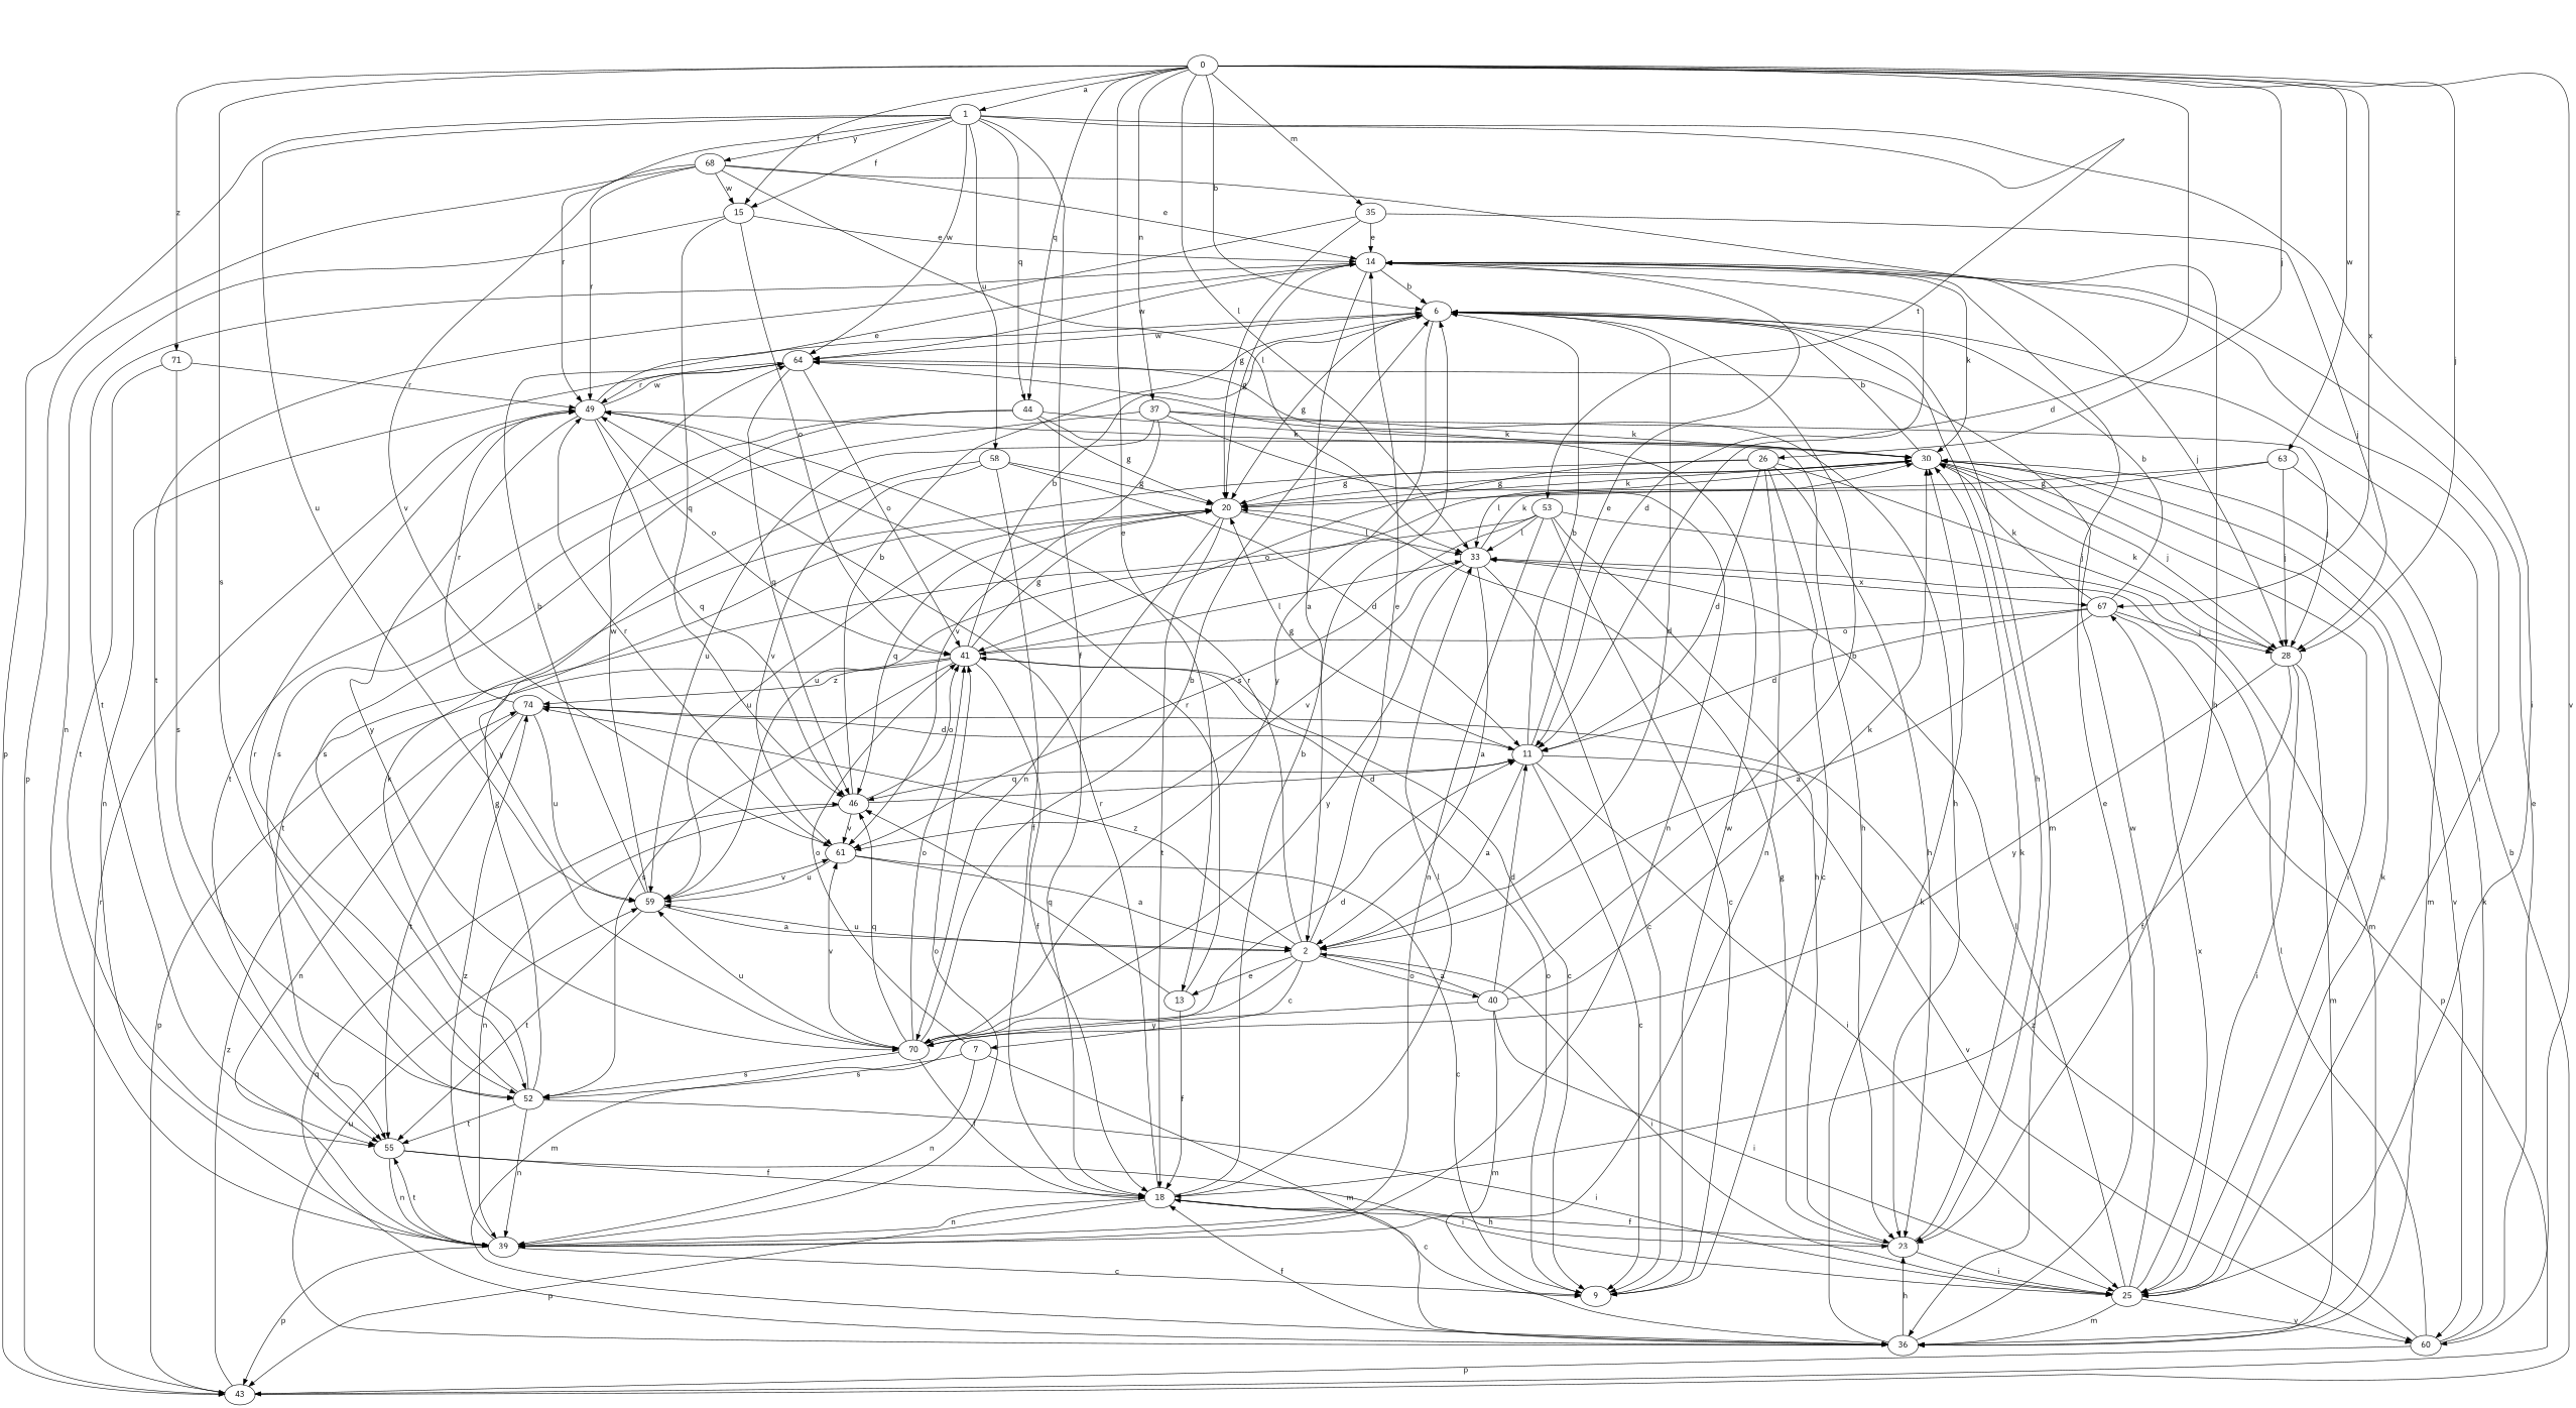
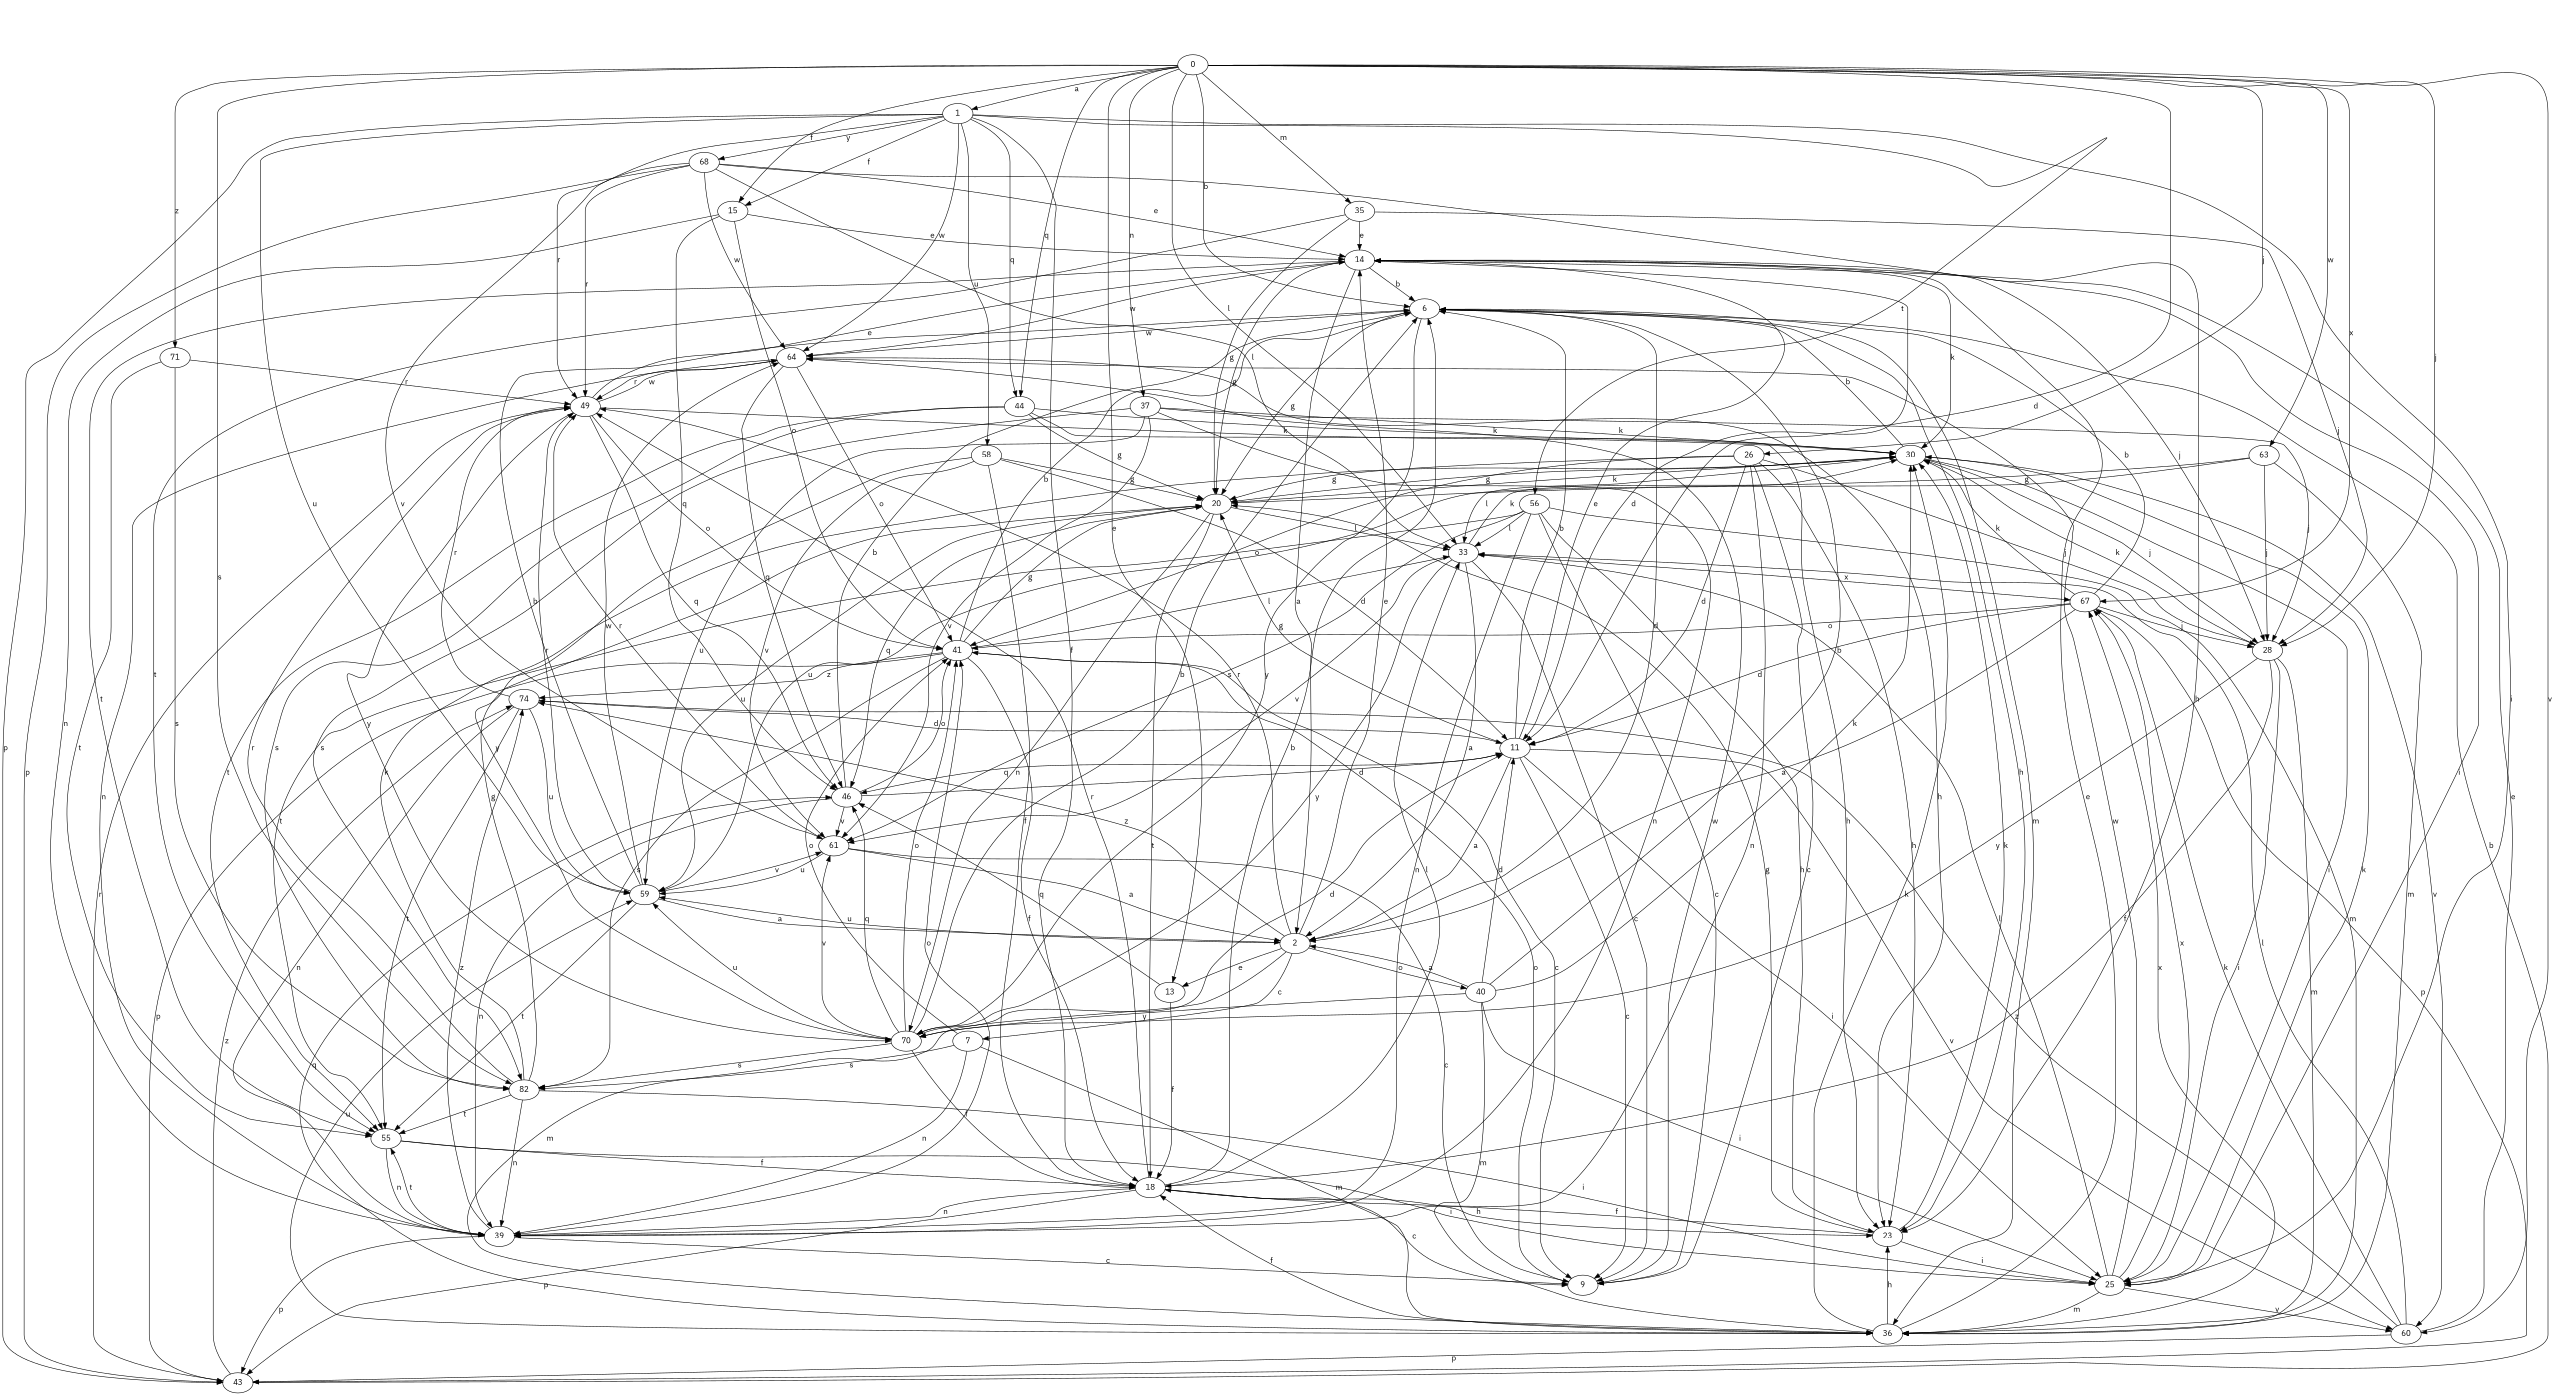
  strict digraph {
    fontname="IBM Plex Sans"
    node [fontname="IBM Plex Sans"]
    edge [fontname="IBM Plex Sans"]
    0
    1
    6
    11
    13
    15
    26
    28
    33
    35
    37
    44
-   52
+   52 [label=82]
    60
    63
    67
    71
    18
    25
    43
    49
-   53
+   53 [label=56]
    58
    59
    64
    68
    2
    36
    20
    23
    70
    14
    9
    46
    39
    41
    30
    61
    55
    74
    7
    40
    0 -> 1 [label=a]
    0 -> 6 [label=b]
    0 -> 11 [label=d]
    0 -> 13 [label=e]
    0 -> 15 [label=f]
    0 -> 26 [label=j]
    0 -> 28 [label=j]
    0 -> 33 [label=l]
    0 -> 35 [label=m]
    0 -> 37 [label=n]
    0 -> 44 [label=q]
    0 -> 52 [label=s]
    0 -> 60 [label=v]
    0 -> 63 [label=w]
    0 -> 67 [label=x]
    0 -> 71 [label=z]
    1 -> 15 [label=f]
    1 -> 44 [label=q]
    1 -> 18 [label=f]
    1 -> 25 [label=i]
    1 -> 43 [label=p]
    1 -> 49 [label=r]
    1 -> 53 [label=t]
    1 -> 58 [label=u]
    1 -> 59 [label=u]
    1 -> 64 [label=w]
    1 -> 68 [label=y]
    6 -> 64 [label=w]
    6 -> 2 [label=d]
    6 -> 36 [label=m]
    6 -> 20 [label=g]
    6 -> 23 [label=h]
    6 -> 70 [label=y]
    11 -> 6 [label=b]
    11 -> 60 [label=v]
    11 -> 25 [label=i]
    11 -> 2 [label=a]
    11 -> 20 [label=g]
    11 -> 14 [label=e]
    11 -> 9 [label=c]
    11 -> 46 [label=q]
    13 -> 18 [label=f]
-   13 -> 49 [label=r]
+   59 -> 49 [label=r]
    13 -> 46 [label=q]
    15 -> 14 [label=e]
    15 -> 46 [label=q]
    15 -> 39 [label=n]
    15 -> 41 [label=o]
    26 -> 11 [label=d]
    26 -> 28 [label=j]
    26 -> 20 [label=g]
    26 -> 23 [label=h]
    26 -> 9 [label=c]
    26 -> 39 [label=n]
    26 -> 41 [label=o]
    28 -> 18 [label=f]
    28 -> 25 [label=i]
    28 -> 36 [label=m]
    28 -> 70 [label=y]
    28 -> 30 [label=k]
    33 -> 67 [label=x]
    33 -> 2 [label=a]
    33 -> 70 [label=y]
    33 -> 9 [label=c]
    33 -> 30 [label=k]
    33 -> 61 [label=v]
    35 -> 28 [label=j]
    35 -> 20 [label=g]
    35 -> 14 [label=e]
    35 -> 55 [label=t]
    37 -> 28 [label=j]
    37 -> 52 [label=s]
    37 -> 59 [label=u]
    37 -> 39 [label=n]
    37 -> 30 [label=k]
    37 -> 61 [label=v]
    44 -> 52 [label=s]
    44 -> 20 [label=g]
    44 -> 23 [label=h]
    44 -> 30 [label=k]
    44 -> 55 [label=t]
    52 -> 25 [label=i]
    52 -> 49 [label=r]
    52 -> 20 [label=g]
    52 -> 39 [label=n]
    52 -> 30 [label=k]
    52 -> 55 [label=t]
    60 -> 33 [label=l]
    60 -> 43 [label=p]
    60 -> 14 [label=e]
-   60 -> 30 [label=k]
+   60 -> 67 [label=k]
    60 -> 74 [label=z]
    63 -> 28 [label=j]
    63 -> 59 [label=u]
    63 -> 36 [label=m]
    63 -> 20 [label=g]
    67 -> 6 [label=b]
    67 -> 11 [label=d]
    67 -> 28 [label=j]
    67 -> 43 [label=p]
    67 -> 2 [label=a]
    67 -> 41 [label=o]
    67 -> 30 [label=k]
    71 -> 52 [label=s]
    71 -> 49 [label=r]
    71 -> 55 [label=t]
    18 -> 6 [label=b]
    18 -> 33 [label=l]
    18 -> 43 [label=p]
    18 -> 49 [label=r]
    18 -> 23 [label=h]
    18 -> 9 [label=c]
    18 -> 39 [label=n]
    25 -> 33 [label=l]
    25 -> 60 [label=v]
    25 -> 67 [label=x]
    25 -> 64 [label=w]
    25 -> 36 [label=m]
    25 -> 30 [label=k]
    43 -> 6 [label=b]
    43 -> 49 [label=r]
    43 -> 74 [label=z]
    49 -> 64 [label=w]
    49 -> 70 [label=y]
    49 -> 14 [label=e]
    49 -> 46 [label=q]
    49 -> 41 [label=o]
    49 -> 30 [label=k]
    53 -> 33 [label=l]
    53 -> 36 [label=m]
    53 -> 23 [label=h]
    53 -> 9 [label=c]
    53 -> 39 [label=n]
    53 -> 61 [label=s]
    53 -> 55 [label=t]
    58 -> 11 [label=d]
    58 -> 18 [label=f]
    58 -> 20 [label=g]
    58 -> 70 [label=y]
    58 -> 61 [label=v]
    59 -> 6 [label=b]
    59 -> 64 [label=w]
    59 -> 2 [label=a]
    59 -> 61 [label=v]
    59 -> 55 [label=t]
    64 -> 49 [label=r]
    64 -> 23 [label=h]
    64 -> 46 [label=q]
    64 -> 39 [label=n]
    64 -> 41 [label=o]
    68 -> 33 [label=l]
    68 -> 43 [label=p]
    68 -> 49 [label=r]
-   68 -> 15 [label=w]
+   68 -> 64 [label=w]
    68 -> 23 [label=h]
    68 -> 14 [label=e]
    68 -> 61 [label=v]
    2 -> 13 [label=e]
-   2 -> 25 [label=i]
    2 -> 49 [label=r]
    2 -> 59 [label=u]
    2 -> 36 [label=m]
    2 -> 14 [label=e]
    2 -> 74 [label=z]
    2 -> 7 [label=c]
    2 -> 40 [label=o]
+   36 -> 67 [label=x]
    36 -> 18 [label=f]
    36 -> 59 [label=u]
    36 -> 23 [label=h]
    36 -> 14 [label=e]
    36 -> 46 [label=q]
    36 -> 30 [label=k]
    20 -> 33 [label=l]
    20 -> 18 [label=t]
    20 -> 59 [label=u]
    20 -> 70 [label=n]
    20 -> 46 [label=q]
    20 -> 30 [label=k]
    23 -> 18 [label=f]
    23 -> 25 [label=i]
    23 -> 20 [label=g]
    23 -> 30 [label=k]
    70 -> 6 [label=b]
    70 -> 11 [label=d]
    70 -> 52 [label=s]
    70 -> 18 [label=f]
    70 -> 59 [label=u]
    70 -> 46 [label=q]
    70 -> 41 [label=o]
    70 -> 61 [label=v]
    14 -> 6 [label=b]
    14 -> 11 [label=d]
    14 -> 28 [label=j]
    14 -> 25 [label=i]
    14 -> 64 [label=w]
    14 -> 2 [label=a]
    14 -> 20 [label=g]
    14 -> 30 [label=k]
    14 -> 55 [label=t]
    9 -> 64 [label=w]
    9 -> 41 [label=o]
    46 -> 6 [label=b]
    46 -> 11 [label=d]
    46 -> 39 [label=n]
    46 -> 41 [label=o]
    46 -> 61 [label=v]
    39 -> 43 [label=p]
    39 -> 9 [label=c]
    39 -> 41 [label=o]
    39 -> 55 [label=t]
    39 -> 74 [label=z]
    41 -> 6 [label=b]
    41 -> 33 [label=l]
    41 -> 52 [label=s]
    41 -> 18 [label=f]
    41 -> 43 [label=p]
    41 -> 20 [label=g]
    41 -> 9 [label=c]
    41 -> 74 [label=z]
    30 -> 6 [label=b]
    30 -> 28 [label=j]
    30 -> 33 [label=l]
    30 -> 60 [label=v]
    30 -> 25 [label=i]
    30 -> 20 [label=g]
    61 -> 49 [label=r]
    61 -> 59 [label=u]
    61 -> 2 [label=a]
    61 -> 9 [label=c]
    55 -> 18 [label=f]
    55 -> 25 [label=i]
    55 -> 39 [label=n]
    74 -> 11 [label=d]
    74 -> 49 [label=r]
    74 -> 59 [label=u]
    74 -> 39 [label=n]
    74 -> 55 [label=t]
    7 -> 52 [label=s]
    7 -> 36 [label=m]
    7 -> 39 [label=n]
    7 -> 41 [label=o]
    40 -> 6 [label=b]
    40 -> 11 [label=d]
    40 -> 25 [label=i]
    40 -> 2 [label=a]
    40 -> 36 [label=m]
    40 -> 70 [label=y]
    40 -> 30 [label=k]
  }
